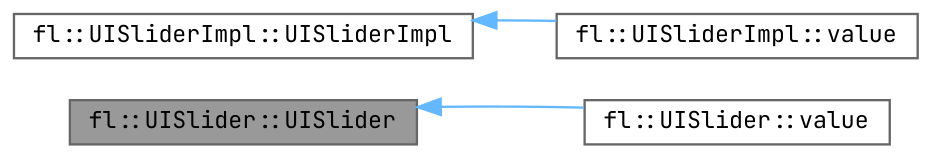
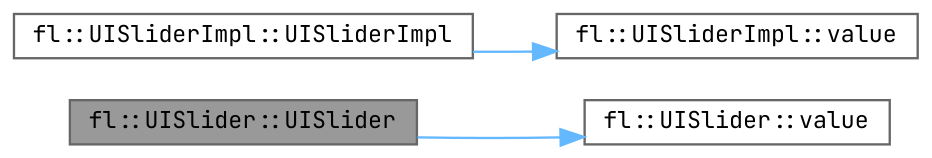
  digraph {
    fontname="JetBrains Mono"
    rankdir=LR
    node [color=grey40 fillcolor=white fontname="JetBrains Mono" fontsize=10 shape=box style=filled]
    edge [color=steelblue1 fontname="JetBrains Mono" fontsize=10 labelfontname=Helvetica labelfontsize=10 style=solid]
    n1 [color=gray40 fillcolor=grey60 fontcolor=black height=0.2 label="fl::UISlider::UISlider" width=0.4]
    n2 [height=0.2 label="fl::UISlider::value" width=0.4]
    n3 [height=0.2 label="fl::UISliderImpl::UISliderImpl" width=0.4]
    n4 [height=0.2 label="fl::UISliderImpl::value" width=0.4]
-   n2 -> n1
-   n4 -> n3
+   n1 -> n2
+   n3 -> n4
  }
